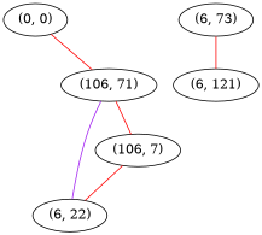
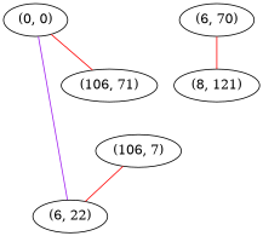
  graph {
    edge [color=red weight=1]
    "(0, 0)"
    "(6, 22)"
    "(106, 71)"
-   "(6, 70)" [label="(6, 73)"]
-   "(6, 121)"
+   "(6, 70)"
+   "(6, 121)" [label="(8, 121)"]
    "(106, 7)"
-   "(106, 71)" -- "(6, 22)" [color=purple weight=4]
+   "(0, 0)" -- "(6, 22)" [color=purple weight=4]
    "(0, 0)" -- "(106, 71)"
-   "(106, 71)" -- "(106, 7)"
    "(6, 70)" -- "(6, 121)"
    "(106, 7)" -- "(6, 22)"
  }
